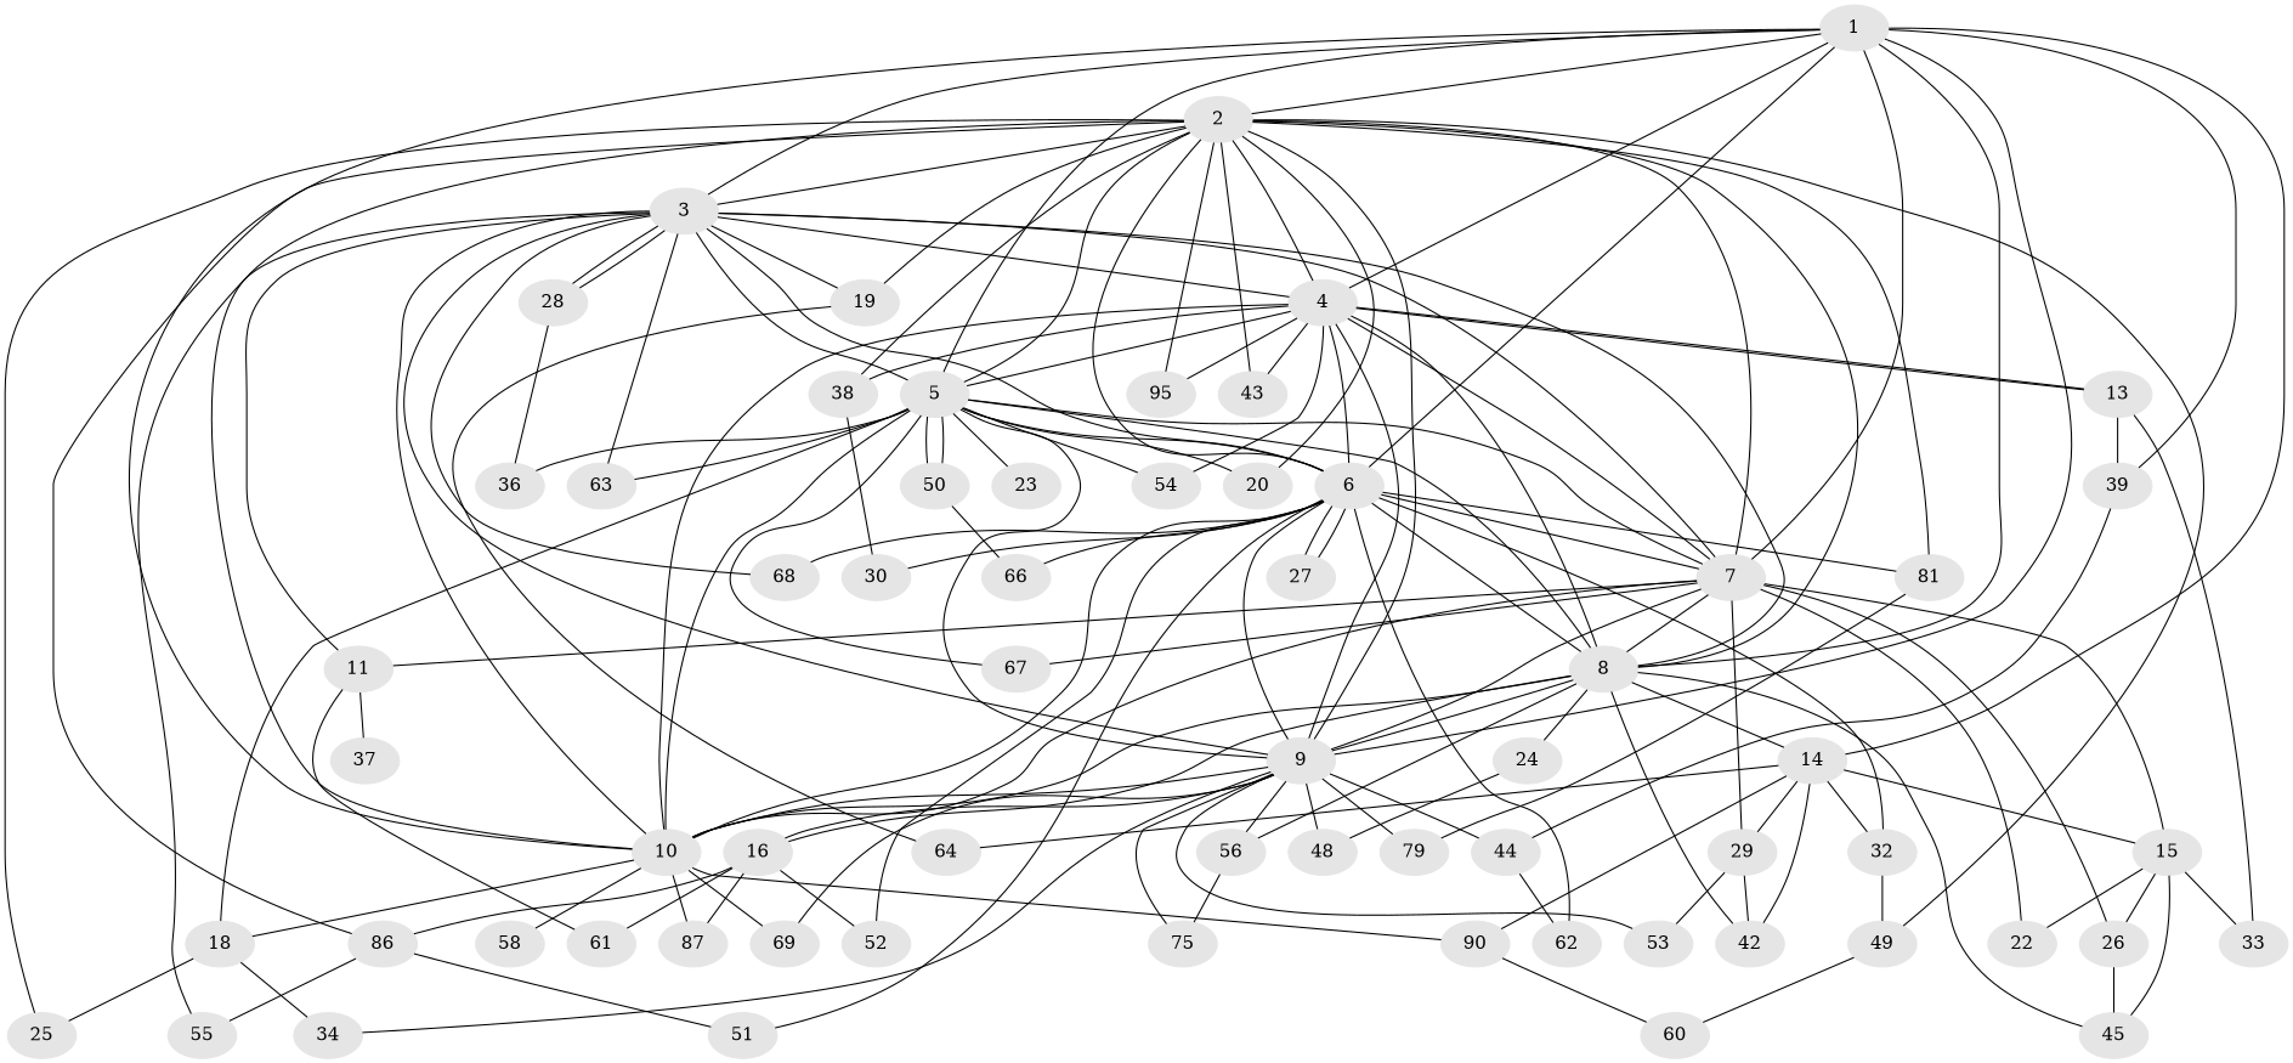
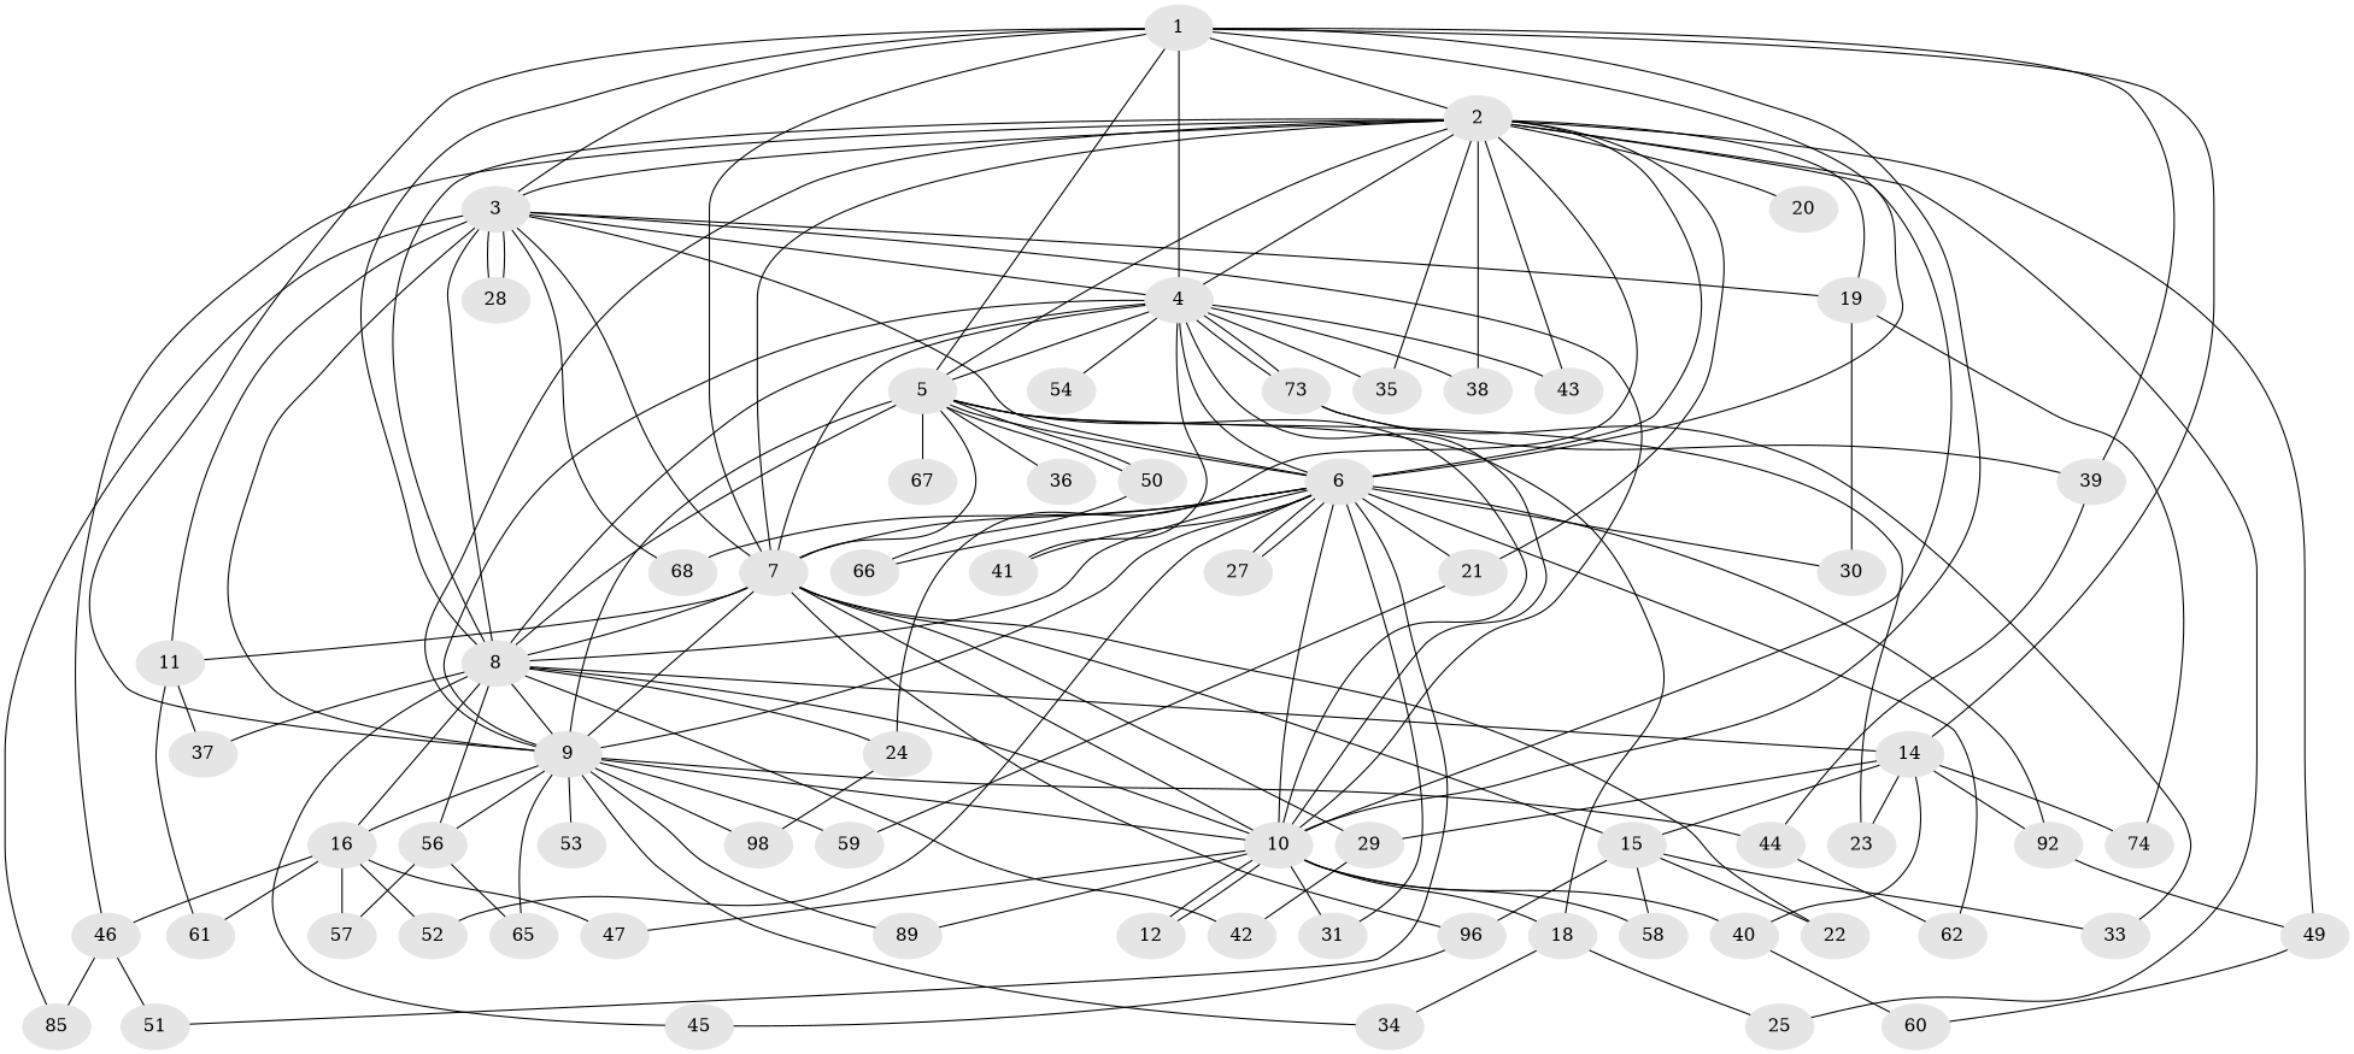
  graph {
    node [color=gray90 style=filled]
    1
    2
    3
    4
    5
    6
    7
    8
    9
    10
    14
    39
    19
    20
-   21 [label=81]
+   21
    24
    25
-   35 [label=95]
+   35
    38
    43
-   46 [label=86]
+   46
    49
    11
    28
-   55
-   63
+   55 [label=85]
    68
-   13
+   13 [label=73]
+   41
    54
    18
    23
    36
    50
    67
    27
    30
-   32
+   31
+   32 [label=92]
    51
    52
    62
    66
    15
    22
-   26
+   26 [label=96]
    29
    37
    16
    42
    45
    56
    34
    44
-   48
+   48 [label=98]
    53
-   59 [label=79]
-   65 [label=75]
-   69
-   40 [label=90]
-   47 [label=87]
+   59
+   65
+   69 [label=89]
+   12
+   40
+   47
    58
-   64
+   64 [label=74]
    60
    61
    33
+   57
    1 -- 2
    1 -- 3
    1 -- 4
    1 -- 5
    1 -- 6
    1 -- 7
    1 -- 8
    1 -- 9
    1 -- 10
    1 -- 14
    1 -- 39
    2 -- 3
    2 -- 4
    2 -- 5
    2 -- 6
    2 -- 7
    2 -- 8
    2 -- 9
    2 -- 10
    2 -- 19
    2 -- 20
    2 -- 21
+   2 -- 24
    2 -- 25
    2 -- 35
    2 -- 38
    2 -- 43
    2 -- 46
    2 -- 49
    3 -- 4
-   3 -- 5
    3 -- 6
    3 -- 7
    3 -- 8
    3 -- 9
    3 -- 10
    3 -- 19
    3 -- 11
    3 -- 28
    3 -- 28
    3 -- 55
-   3 -- 63
    3 -- 68
    4 -- 5
    4 -- 6
    4 -- 7
    4 -- 8
    4 -- 9
    4 -- 10
    4 -- 35
    4 -- 38
    4 -- 43
    4 -- 13
    4 -- 13
+   4 -- 41
    4 -- 54
    5 -- 6
    5 -- 7
    5 -- 8
    5 -- 9
    5 -- 10
-   5 -- 20
-   5 -- 63
-   5 -- 54
    5 -- 18
    5 -- 23
    5 -- 36
    5 -- 50
    5 -- 50
    5 -- 67
    6 -- 7
    6 -- 8
    6 -- 9
    6 -- 10
    6 -- 21
    6 -- 68
+   6 -- 41
    6 -- 27
    6 -- 27
    6 -- 30
+   6 -- 31
    6 -- 32
    6 -- 51
    6 -- 52
    6 -- 62
    6 -- 66
    7 -- 8
    7 -- 9
    7 -- 10
    7 -- 11
-   7 -- 67
    7 -- 15
    7 -- 22
    7 -- 26
    7 -- 29
    8 -- 9
    8 -- 10
    8 -- 14
    8 -- 24
+   8 -- 37
    8 -- 16
    8 -- 42
    8 -- 45
    8 -- 56
    9 -- 10
    9 -- 16
    9 -- 56
    9 -- 34
    9 -- 44
    9 -- 48
    9 -- 53
    9 -- 59
    9 -- 65
    9 -- 69
    10 -- 18
+   10 -- 31
    10 -- 69
+   10 -- 12
+   10 -- 12
    10 -- 40
    10 -- 47
    10 -- 58
-   14 -- 42
+   14 -- 23
    14 -- 32
    14 -- 15
    14 -- 29
    14 -- 40
    14 -- 64
    39 -- 44
-   38 -- 30
+   19 -- 30
    19 -- 64
    21 -- 59
    24 -- 48
    46 -- 55
    46 -- 51
    49 -- 60
    11 -- 37
    11 -- 61
-   28 -- 36
    13 -- 39
    13 -- 33
    18 -- 25
    18 -- 34
    50 -- 66
    32 -- 49
    15 -- 22
    15 -- 26
-   15 -- 45
+   15 -- 58
    15 -- 33
    26 -- 45
    29 -- 42
-   29 -- 53
    16 -- 46
    16 -- 52
    16 -- 47
    16 -- 61
+   16 -- 57
    56 -- 65
+   56 -- 57
    44 -- 62
    40 -- 60
  }
